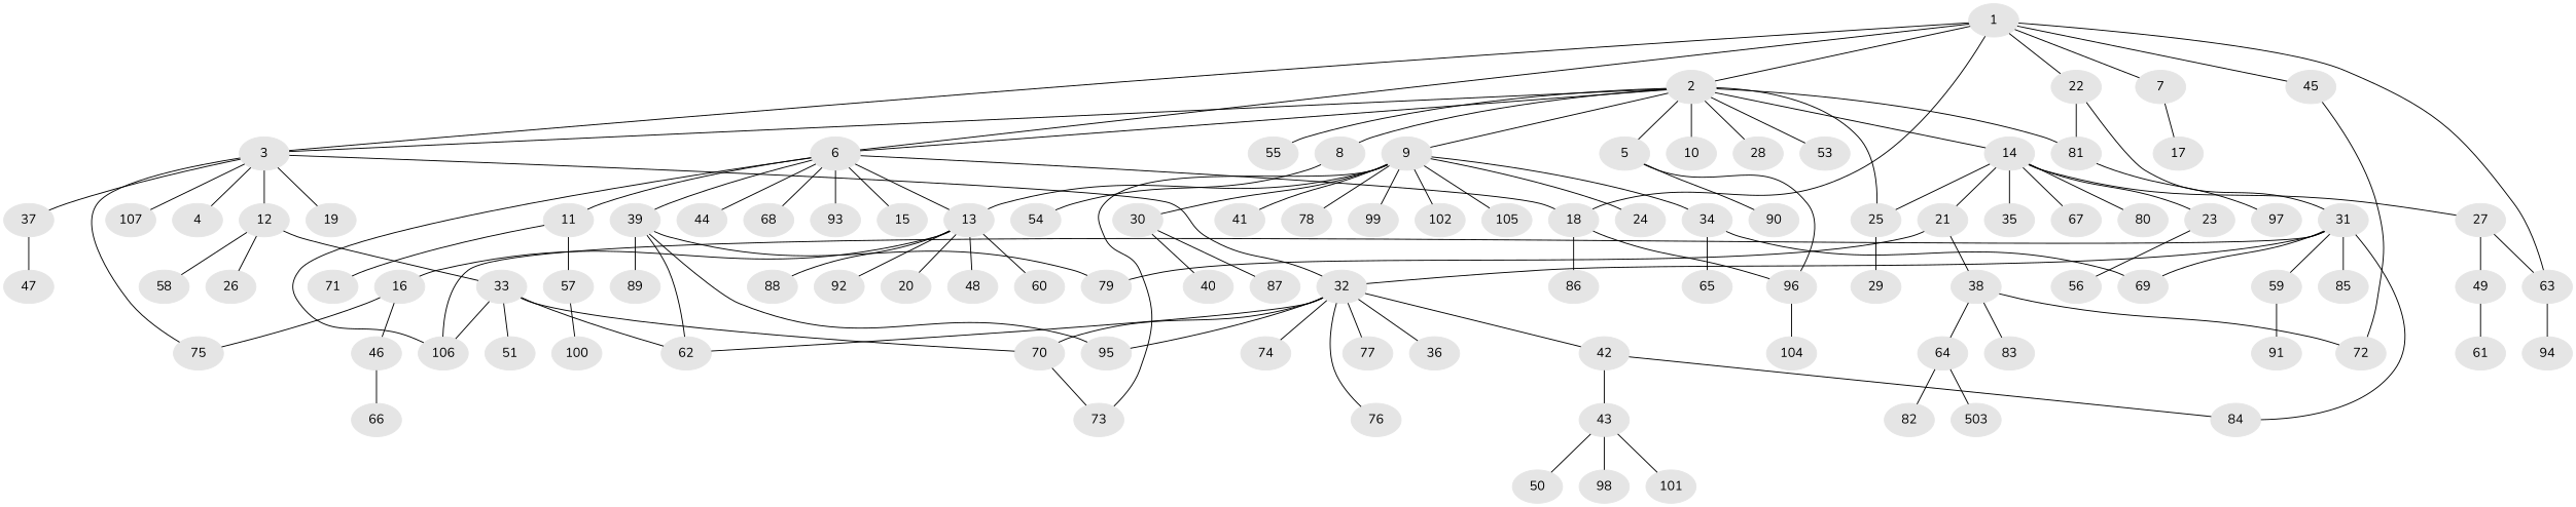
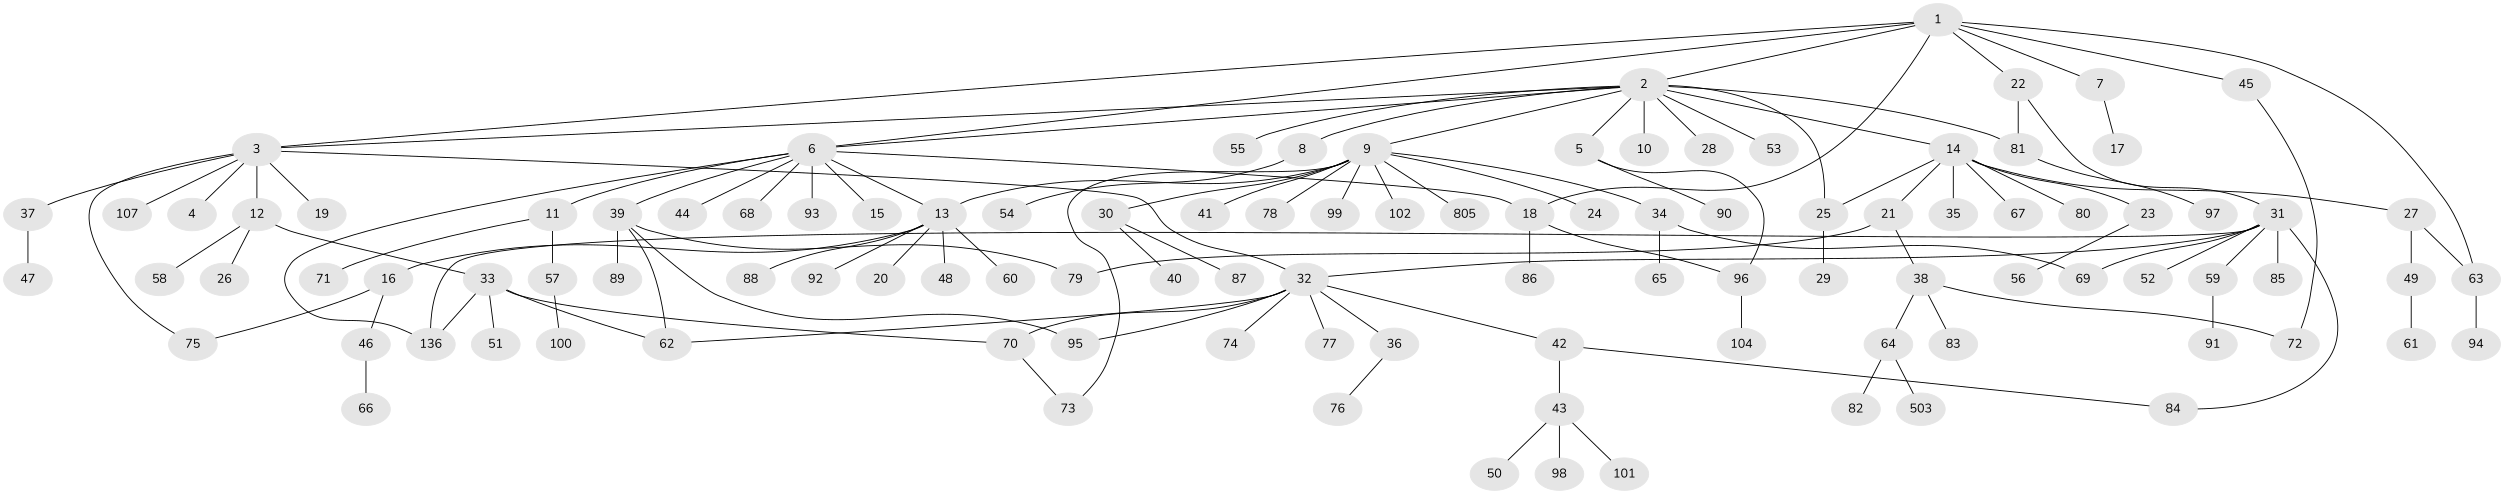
  graph {
    fontname=Nunito
    node [color=gray90 fontname=Nunito style=filled]
    edge [fontname=Nunito]
    1
    2
    3
    6
    7
    18
    22
    45
    63
    5
    8
    9
    10
    14
    25
    28
    53
    55
    81
    4
    12
    19
    32
    37
    75
    107
    11
    13
    15
    39
    44
    68
    93
-   106
+   106 [label=136]
    17
    96
    86
    31
+   52
    59
    69
    84
    85
    72
    94
    90
    54
    24
    30
    34
    41
    73
    78
    99
    102
-   105
+   105 [label=805]
    21
    23
    27
    35
    67
    80
    29
    97
    26
    33
    58
    36
    42
    62
    70
    74
    76
    77
    95
    47
    104
    57
    71
    16
    20
    48
    60
    88
    92
    79
    89
    40
    87
    65
    100
    51
    46
    38
    56
    49
    66
    64
    83
    61
    91
    43
    82
    n104 [label=503]
    50
    98
    101
    1 -- 2
    1 -- 3
    1 -- 6
    1 -- 7
    1 -- 18
    1 -- 22
    1 -- 45
    1 -- 63
    2 -- 3
    2 -- 6
    2 -- 5
    2 -- 8
    2 -- 9
    2 -- 10
    2 -- 14
    2 -- 25
    2 -- 28
    2 -- 53
    2 -- 55
    2 -- 81
    3 -- 4
    3 -- 12
    3 -- 19
    3 -- 32
    3 -- 37
    3 -- 75
    3 -- 107
    6 -- 18
    6 -- 11
    6 -- 13
    6 -- 15
    6 -- 39
    6 -- 44
    6 -- 68
    6 -- 93
    6 -- 106
    7 -- 17
    18 -- 96
    18 -- 86
    22 -- 81
    22 -- 31
    45 -- 72
    63 -- 94
    5 -- 96
    5 -- 90
    8 -- 54
    9 -- 13
    9 -- 24
    9 -- 30
    9 -- 34
    9 -- 41
    9 -- 73
    9 -- 78
    9 -- 99
    9 -- 102
    9 -- 105
    14 -- 25
    14 -- 21
    14 -- 23
    14 -- 27
    14 -- 35
    14 -- 67
    14 -- 80
    25 -- 29
    81 -- 97
    12 -- 26
    12 -- 33
    12 -- 58
    32 -- 36
    32 -- 42
    32 -- 62
    32 -- 70
    32 -- 74
-   32 -- 76
+   36 -- 76
    32 -- 77
    32 -- 95
    37 -- 47
    11 -- 57
    11 -- 71
    13 -- 16
    13 -- 20
    13 -- 48
    13 -- 60
    13 -- 88
    13 -- 92
    39 -- 62
    39 -- 95
    39 -- 79
    39 -- 89
    96 -- 104
    31 -- 32
    31 -- 106
+   31 -- 52
    31 -- 59
    31 -- 69
    31 -- 84
    31 -- 85
    59 -- 91
    30 -- 40
    30 -- 87
    34 -- 69
    34 -- 65
    21 -- 79
    21 -- 38
    23 -- 56
    27 -- 63
    27 -- 49
    33 -- 106
    33 -- 62
    33 -- 70
    33 -- 51
    42 -- 84
    42 -- 43
    70 -- 73
    57 -- 100
    16 -- 75
    16 -- 46
    46 -- 66
    38 -- 72
    38 -- 64
    38 -- 83
    49 -- 61
    64 -- 82
    64 -- n104
    43 -- 50
    43 -- 98
    43 -- 101
  }
